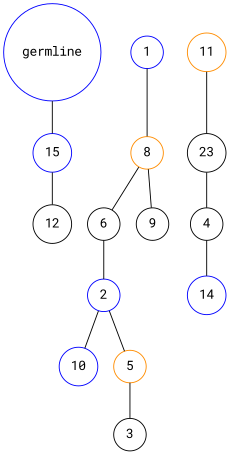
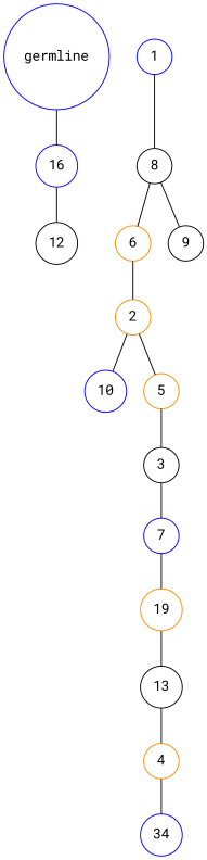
  graph {
    fontname="Roboto Mono"
    rankdir=UD
    splines=line
    node [color=blue fontname="Roboto Mono" shape=circle]
    edge [fontname="Roboto Mono"]
    n1 [label=germline]
-   n2 [label=15]
+   n2 [label=16]
    n3 [color=black label=12]
    n4 [label=1]
-   n5 [color=darkorange label=8]
-   n6 [color=black label=6]
+   n5 [color=black label=8]
+   n6 [color=darkorange label=6]
    n7 [color=black label=9]
-   n8 [label=2]
+   n8 [color=darkorange label=2]
    n9 [label=10]
    n10 [color=darkorange label=5]
    n11 [color=black label=3]
-   n13 [color=darkorange label=11]
-   n14 [color=black label=23]
-   n15 [color=black label=4]
-   n16 [label=14]
+   n12 [label=7]
+   n13 [color=darkorange label=19]
+   n14 [color=black label=13]
+   n15 [color=darkorange label=4]
+   n16 [label=34]
    n1 -- n2
    n2 -- n3
    n4 -- n5
    n5 -- n6
    n5 -- n7
    n6 -- n8
    n8 -- n9
    n8 -- n10
    n10 -- n11
+   n11 -- n12
+   n12 -- n13
    n13 -- n14
    n14 -- n15
    n15 -- n16
  }
